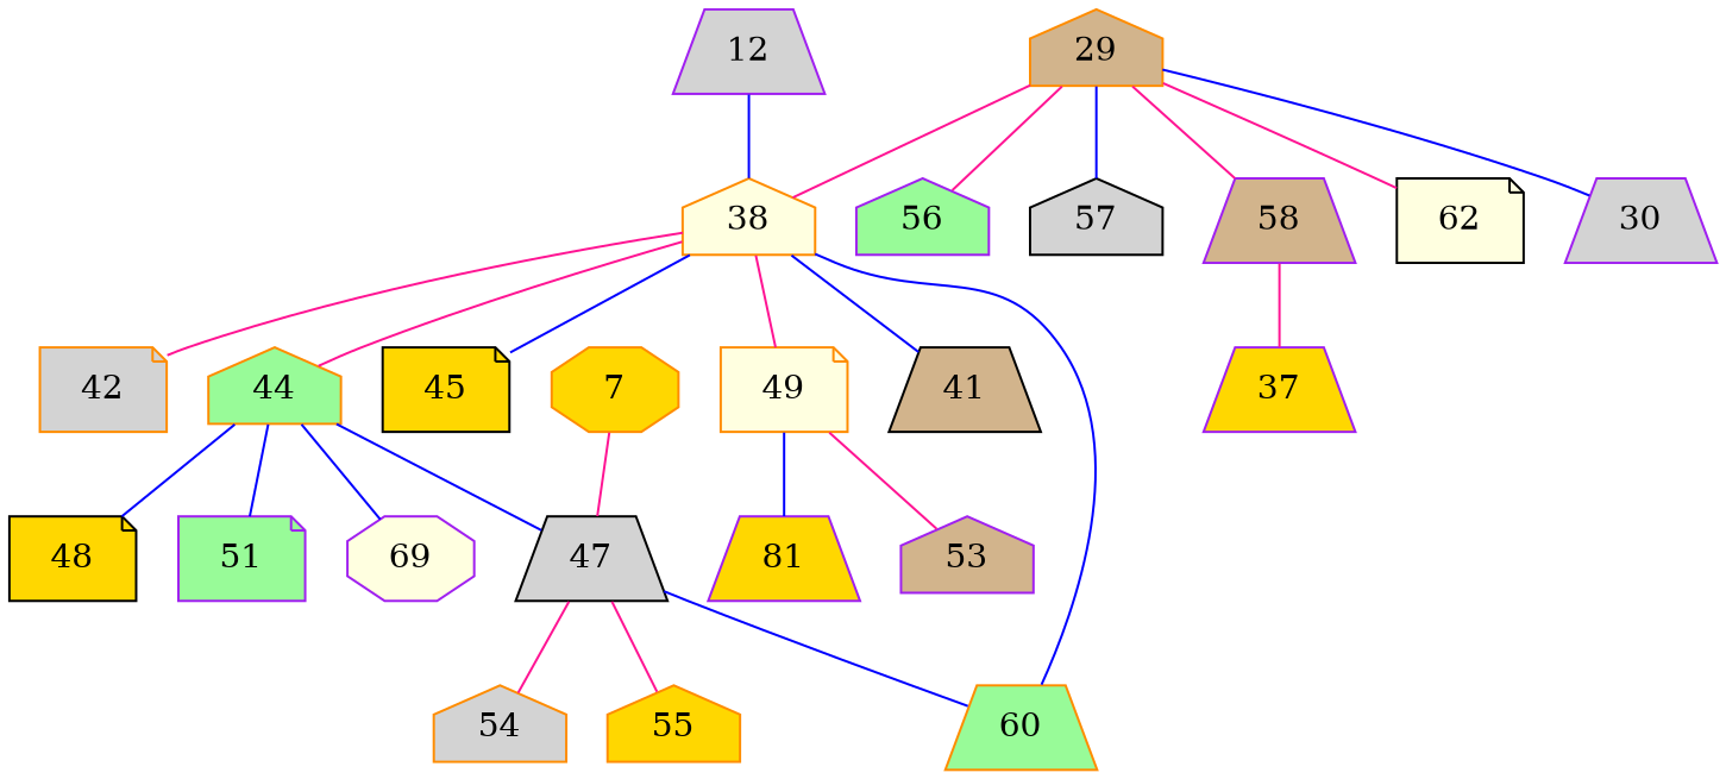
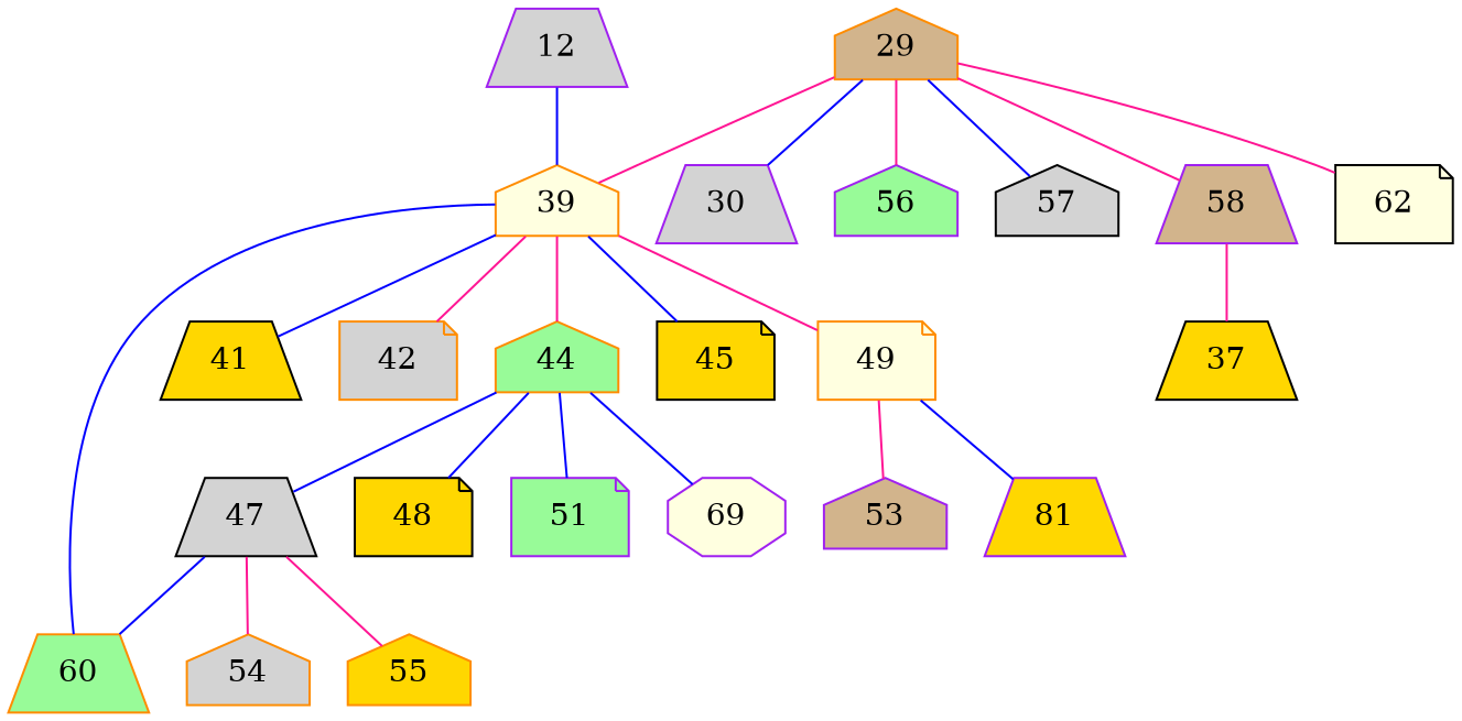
  graph {
    node [color=darkorange fillcolor=lightgrey shape=trapezium style=filled]
    edge [color=blue]
    47 [color=black super="+35+1"]
    60 [fillcolor=palegreen super="+6"]
    54 [shape=house]
    55 [fillcolor=gold shape=house]
-   7 [fillcolor=gold shape=octagon]
-   38 [fillcolor=lightyellow shape=house super="+17"]
-   41 [color=black fillcolor=tan]
+   38 [fillcolor=lightyellow shape=house super="+17" label=39]
+   41 [color=black fillcolor=gold]
    42 [shape=note super="+32+33"]
    44 [fillcolor=palegreen shape=house super="+27+15+16+21+23+26+40"]
    45 [color=black fillcolor=gold shape=note super="+36"]
    49 [fillcolor=lightyellow shape=note super="+43+46"]
    n12 [color=purple label=12]
    29 [fillcolor=tan shape=house super="+5+24"]
    30 [color=purple]
    56 [color=purple fillcolor=palegreen shape=house super="+34+39+50"]
    57 [color=black shape=house]
    58 [color=purple fillcolor=tan]
    62 [color=black fillcolor=lightyellow shape=note super="+52"]
-   37 [color=purple fillcolor=gold]
+   37 [color=black fillcolor=gold]
    48 [color=black fillcolor=gold shape=note]
    51 [color=purple fillcolor=palegreen shape=note]
    n22 [color=purple fillcolor=lightyellow label=69 shape=octagon]
    53 [color=purple fillcolor=tan shape=house]
    n24 [color=purple fillcolor=gold label=81]
    47 -- 60
    47 -- 54 [color=deeppink]
    47 -- 55 [color=deeppink]
-   7 -- 47 [color=deeppink]
    38 -- 60
    38 -- 41
    38 -- 42 [color=deeppink]
    38 -- 44 [color=deeppink weight=2]
    38 -- 45
    38 -- 49 [color=deeppink weight=2]
    44 -- 47 [weight=2]
    44 -- 48
    44 -- 51
    44 -- n22
    49 -- 53 [color=deeppink]
    49 -- n24
    n12 -- 38
    29 -- 38 [color=deeppink weight=2]
    29 -- 30
    29 -- 56 [color=deeppink]
    29 -- 57
    29 -- 58 [color=deeppink]
    29 -- 62 [color=deeppink]
    58 -- 37 [color=deeppink]
  }
